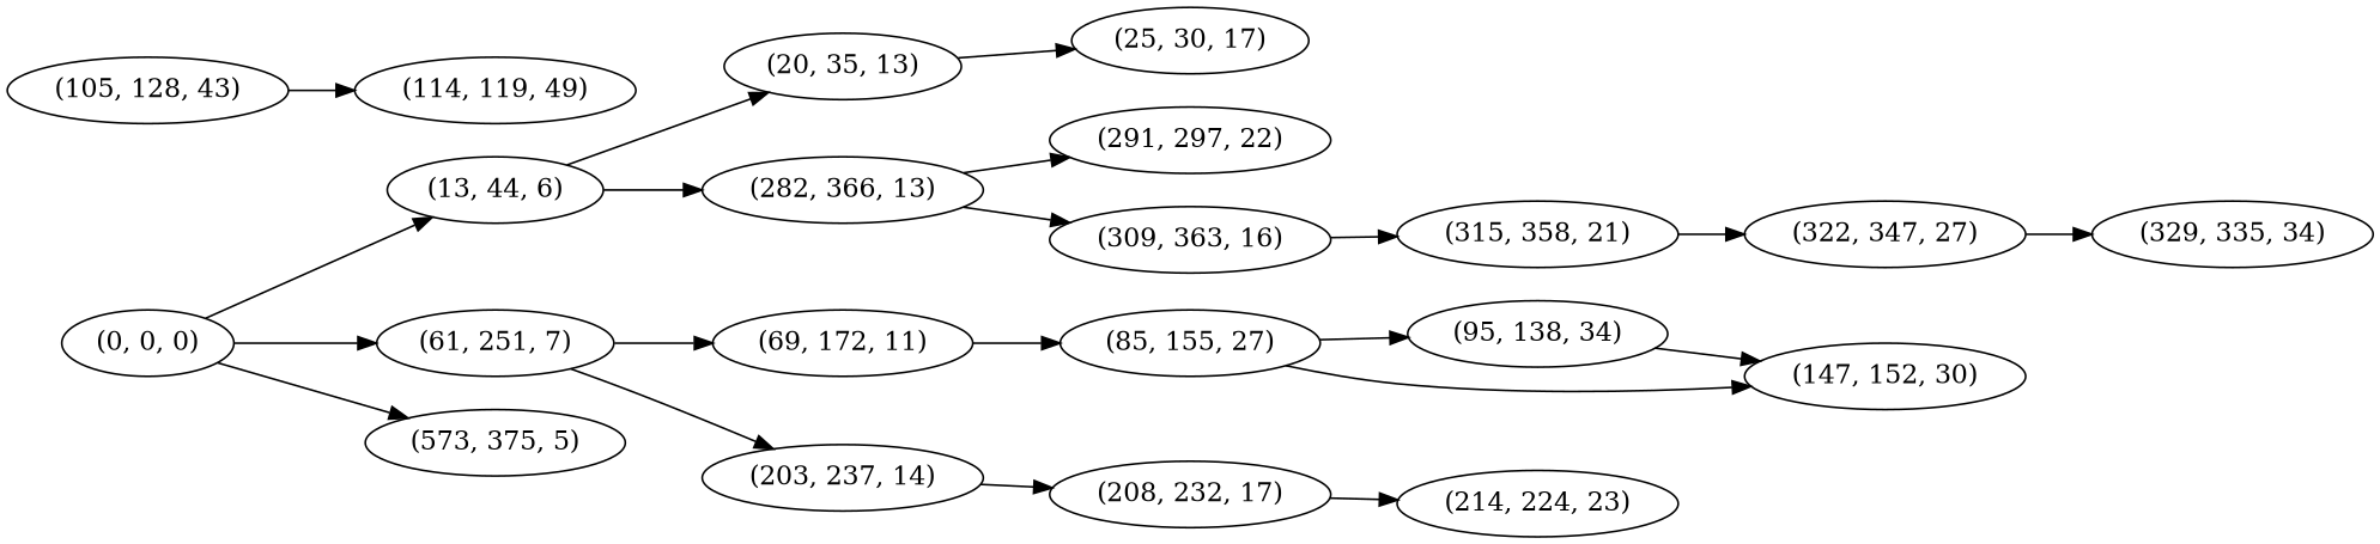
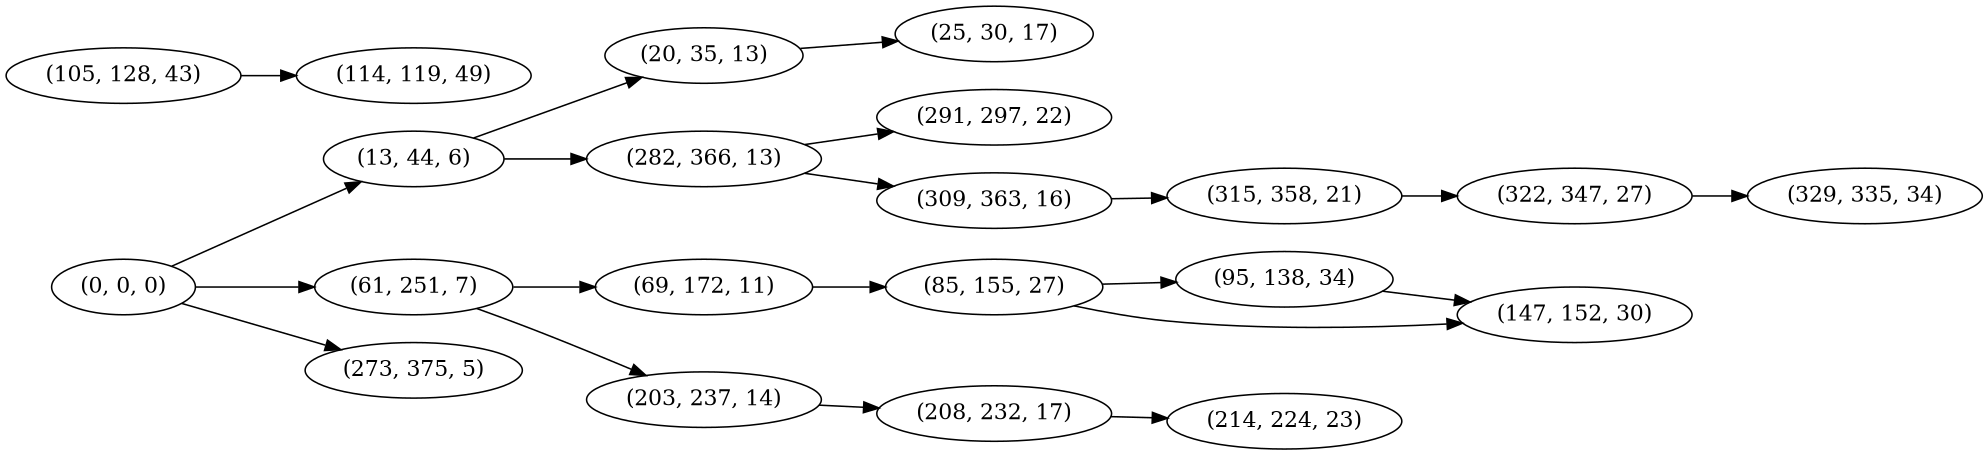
  digraph {
    rankdir=LR
    "(0, 0, 0)"
    "(13, 44, 6)"
    "(61, 251, 7)"
-   "(273, 375, 5)" [label="(573, 375, 5)"]
+   "(273, 375, 5)"
    "(20, 35, 13)"
    "(282, 366, 13)"
    "(69, 172, 11)"
    "(203, 237, 14)"
    "(25, 30, 17)"
    "(85, 155, 27)"
    "(208, 232, 17)"
    "(95, 138, 34)"
    "(147, 152, 30)"
    "(105, 128, 43)"
    "(114, 119, 49)"
    "(214, 224, 23)"
    "(291, 297, 22)"
    "(309, 363, 16)"
    "(315, 358, 21)"
    "(322, 347, 27)"
    "(329, 335, 34)"
    "(0, 0, 0)" -> "(13, 44, 6)"
    "(0, 0, 0)" -> "(61, 251, 7)"
    "(0, 0, 0)" -> "(273, 375, 5)"
    "(13, 44, 6)" -> "(20, 35, 13)"
    "(13, 44, 6)" -> "(282, 366, 13)"
    "(61, 251, 7)" -> "(69, 172, 11)"
    "(61, 251, 7)" -> "(203, 237, 14)"
    "(20, 35, 13)" -> "(25, 30, 17)"
    "(282, 366, 13)" -> "(291, 297, 22)"
    "(282, 366, 13)" -> "(309, 363, 16)"
    "(69, 172, 11)" -> "(85, 155, 27)"
    "(203, 237, 14)" -> "(208, 232, 17)"
    "(85, 155, 27)" -> "(95, 138, 34)"
    "(85, 155, 27)" -> "(147, 152, 30)"
    "(208, 232, 17)" -> "(214, 224, 23)"
    "(95, 138, 34)" -> "(147, 152, 30)"
    "(105, 128, 43)" -> "(114, 119, 49)"
    "(309, 363, 16)" -> "(315, 358, 21)"
    "(315, 358, 21)" -> "(322, 347, 27)"
    "(322, 347, 27)" -> "(329, 335, 34)"
  }
